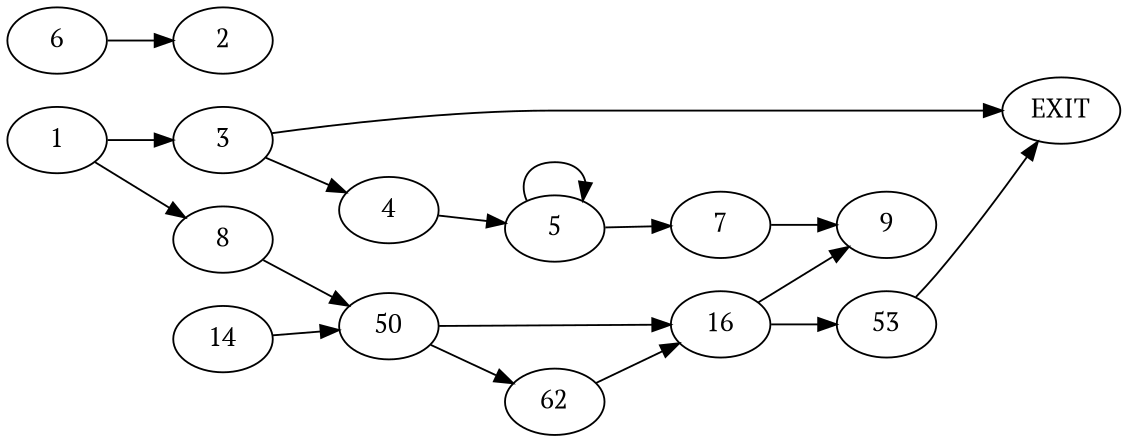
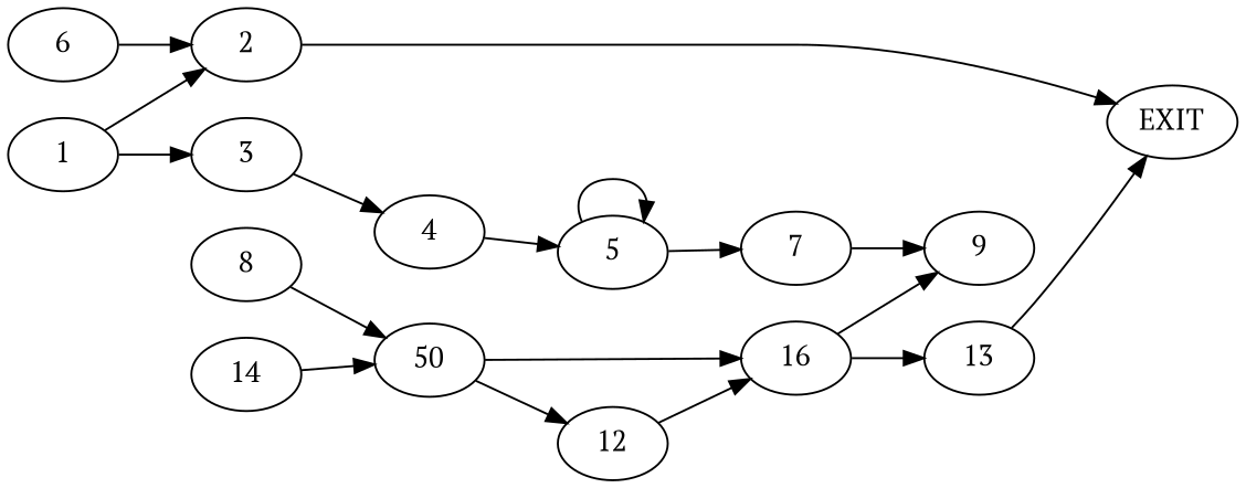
  digraph {
    fontname="PT Serif"
    rankdir=LR
    node [fontname="PT Serif"]
    edge [fontname="PT Serif"]
    1
    2
    3
    n4 [label=EXIT]
    4
    5
    7
    6
    9
    n10 [label=50]
    8
    n12 [label=16]
-   12 [label=62]
-   13 [label=53]
+   12
+   13
    14
-   1 -> 8
+   1 -> 2
    1 -> 3
-   3 -> n4
+   2 -> n4
    3 -> 4
    4 -> 5
    5 -> 5
    5 -> 7
    7 -> 9
    6 -> 2
    n10 -> n12
    n10 -> 12
    8 -> n10
    n12 -> 9
    n12 -> 13
    12 -> n12
    13 -> n4
    14 -> n10
  }
